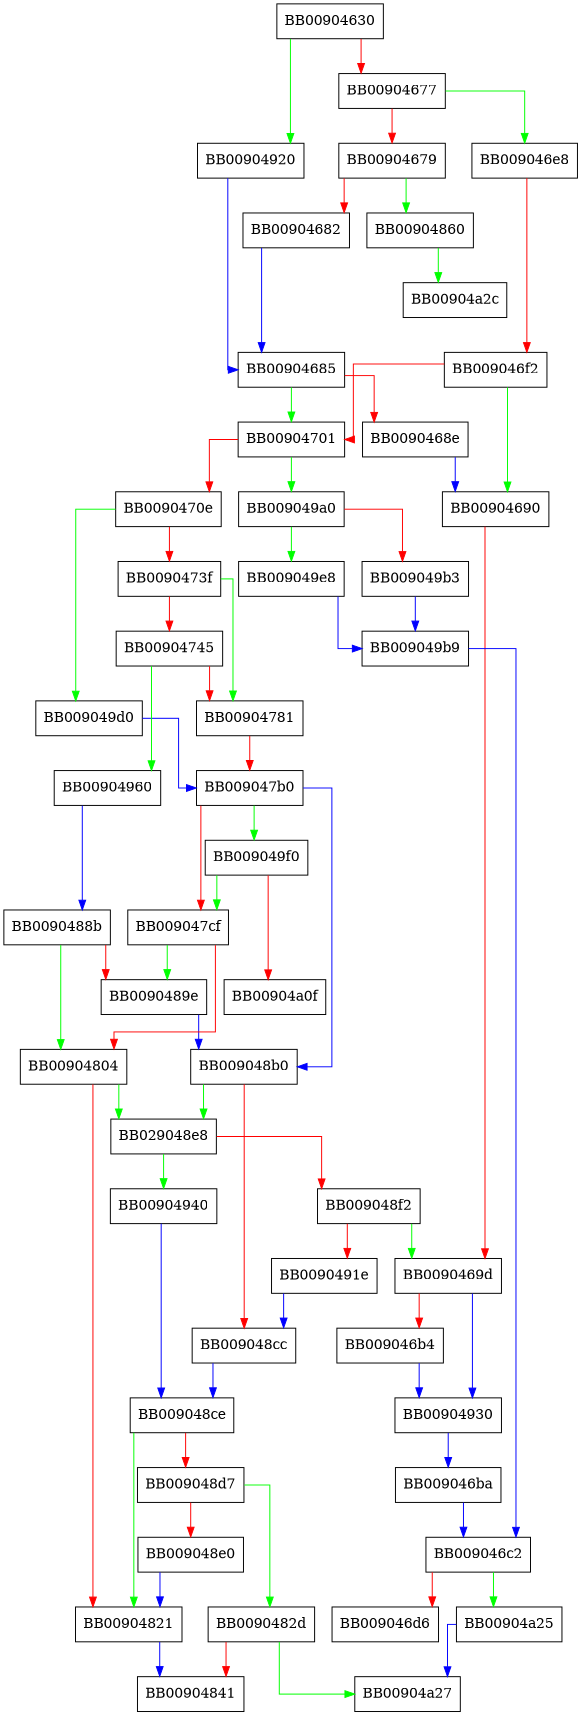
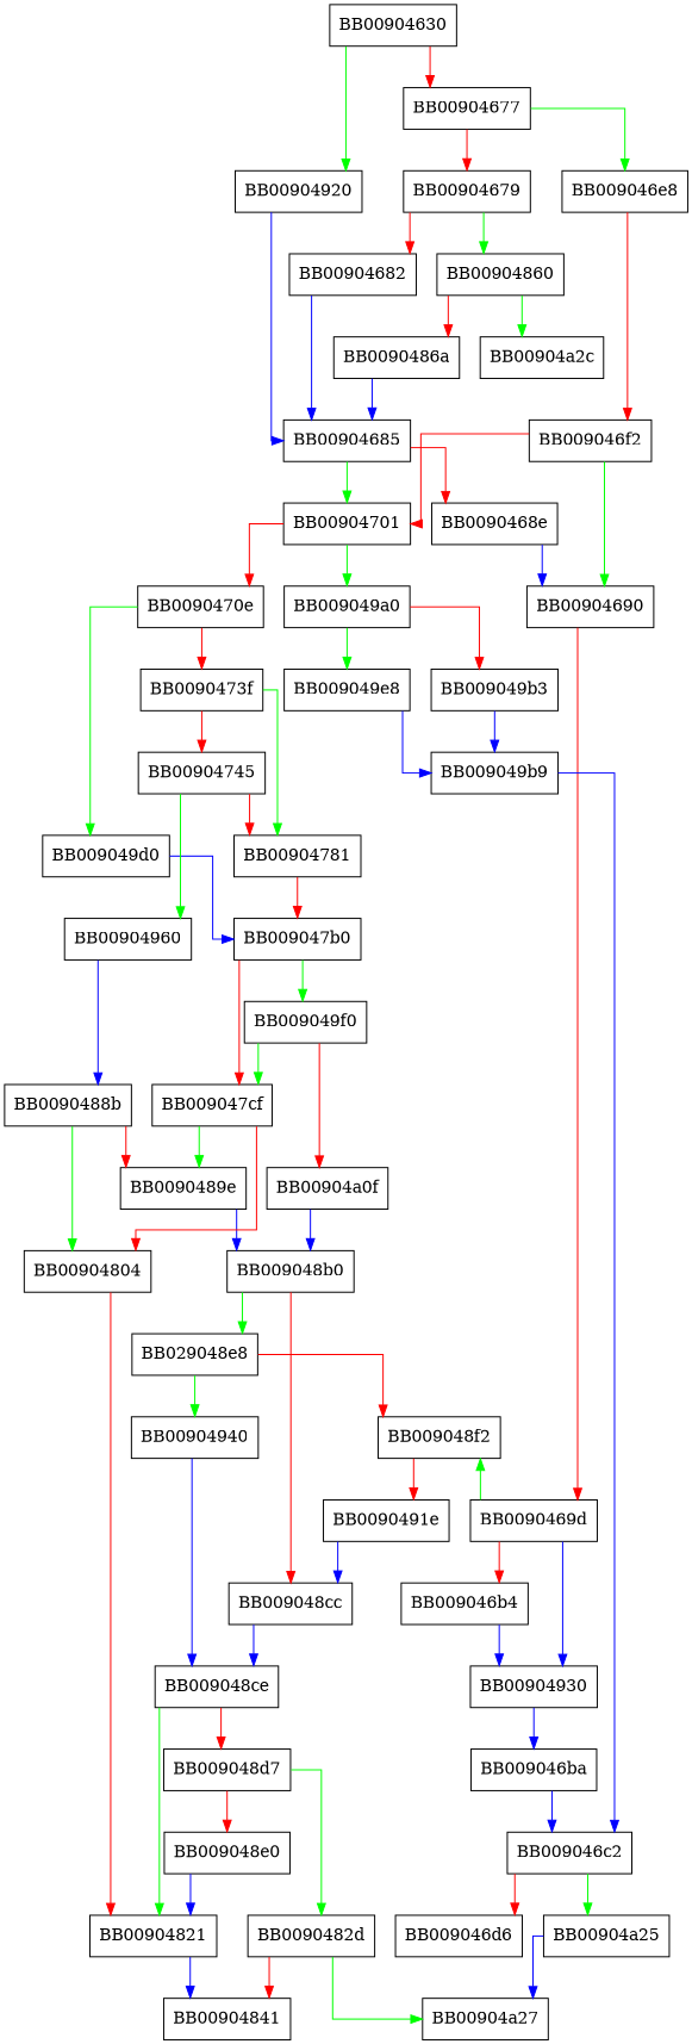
  digraph {
    splines=ortho
    node [shape=box]
    edge [color=red]
    BB00904630
    BB00904920
    BB00904677
    BB00904685
    BB009046e8
    BB00904679
    BB00904701
    BB0090468e
    BB009046f2
    BB00904860
    BB00904682
    BB00904690
    BB00904a2c
+   BB0090486a
    BB009049a0
    BB0090470e
    BB009049e8
    BB009049b3
    BB009049d0
    BB0090473f
    BB0090469d
    BB00904930
    BB009046b4
    BB0090488b
    BB0090489e
    BB00904804
    BB009046ba
    BB009046c2
    BB00904a25
    BB009046d6
    BB00904a27
    BB009049b9
    BB009047b0
    BB00904781
    BB00904745
    BB009049f0
    BB009047cf
    BB00904960
    BB00904a0f
    BB009048b0
    n41 [label=BB029048e8]
    BB00904821
    BB009048cc
    BB00904940
    BB009048f2
    BB00904841
    BB009048ce
    BB0090491e
    BB0090482d
    BB009048d7
    BB009048e0
    BB00904630 -> BB00904920 [color=green]
    BB00904630 -> BB00904677
    BB00904920 -> BB00904685 [color=blue]
    BB00904677 -> BB009046e8 [color=green]
    BB00904677 -> BB00904679
    BB00904685 -> BB00904701 [color=green]
    BB00904685 -> BB0090468e
    BB009046e8 -> BB009046f2
    BB00904679 -> BB00904860 [color=green]
    BB00904679 -> BB00904682
    BB00904701 -> BB009049a0 [color=green]
    BB00904701 -> BB0090470e
    BB0090468e -> BB00904690 [color=blue]
    BB009046f2 -> BB00904701
    BB009046f2 -> BB00904690 [color=green]
    BB00904860 -> BB00904a2c [color=green]
+   BB00904860 -> BB0090486a
    BB00904682 -> BB00904685 [color=blue]
    BB00904690 -> BB0090469d
+   BB0090486a -> BB00904685 [color=blue]
    BB009049a0 -> BB009049e8 [color=green]
    BB009049a0 -> BB009049b3
    BB0090470e -> BB009049d0 [color=green]
    BB0090470e -> BB0090473f
    BB009049e8 -> BB009049b9 [color=blue]
    BB009049b3 -> BB009049b9 [color=blue]
    BB009049d0 -> BB009047b0 [color=blue]
    BB0090473f -> BB00904781 [color=green]
    BB0090473f -> BB00904745
    BB0090469d -> BB00904930 [color=blue]
    BB0090469d -> BB009046b4
    BB00904930 -> BB009046ba [color=blue]
    BB009046b4 -> BB00904930 [color=blue]
    BB0090488b -> BB0090489e
    BB0090488b -> BB00904804 [color=green]
    BB0090489e -> BB009048b0 [color=blue]
-   BB00904804 -> n41 [color=green]
    BB00904804 -> BB00904821
    BB009046ba -> BB009046c2 [color=blue]
    BB009046c2 -> BB00904a25 [color=green]
    BB009046c2 -> BB009046d6
    BB00904a25 -> BB00904a27 [color=blue]
    BB009049b9 -> BB009046c2 [color=blue]
    BB009047b0 -> BB009049f0 [color=green]
    BB009047b0 -> BB009047cf
    BB00904781 -> BB009047b0
    BB00904745 -> BB00904781
    BB00904745 -> BB00904960 [color=green]
    BB009049f0 -> BB009047cf [color=green]
    BB009049f0 -> BB00904a0f
    BB009047cf -> BB0090489e [color=green]
    BB009047cf -> BB00904804
    BB00904960 -> BB0090488b [color=blue]
-   BB009047b0 -> BB009048b0 [color=blue]
+   BB00904a0f -> BB009048b0 [color=blue]
    BB009048b0 -> n41 [color=green]
    BB009048b0 -> BB009048cc
    n41 -> BB00904940 [color=green]
    n41 -> BB009048f2
    BB00904821 -> BB00904841 [color=blue]
    BB009048cc -> BB009048ce [color=blue]
    BB00904940 -> BB009048ce [color=blue]
-   BB009048f2 -> BB0090469d [color=green]
+   BB0090469d -> BB009048f2 [color=green]
    BB009048f2 -> BB0090491e
    BB009048ce -> BB00904821 [color=green]
    BB009048ce -> BB009048d7
    BB0090491e -> BB009048cc [color=blue]
    BB0090482d -> BB00904a27 [color=green]
    BB0090482d -> BB00904841
    BB009048d7 -> BB0090482d [color=green]
    BB009048d7 -> BB009048e0
    BB009048e0 -> BB00904821 [color=blue]
  }
